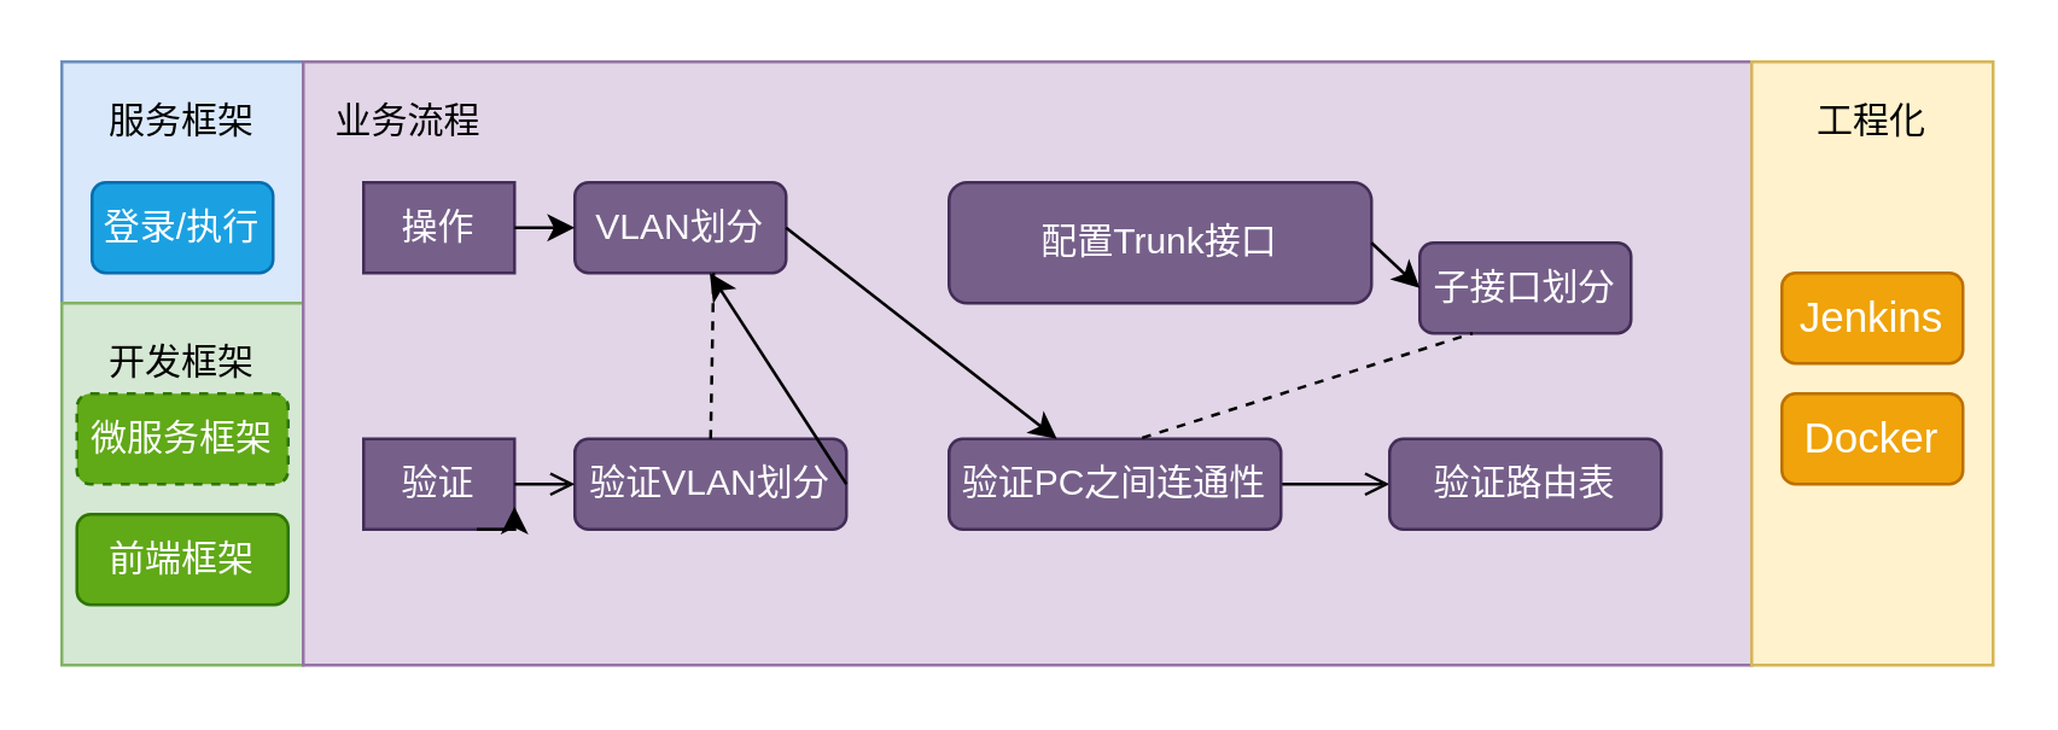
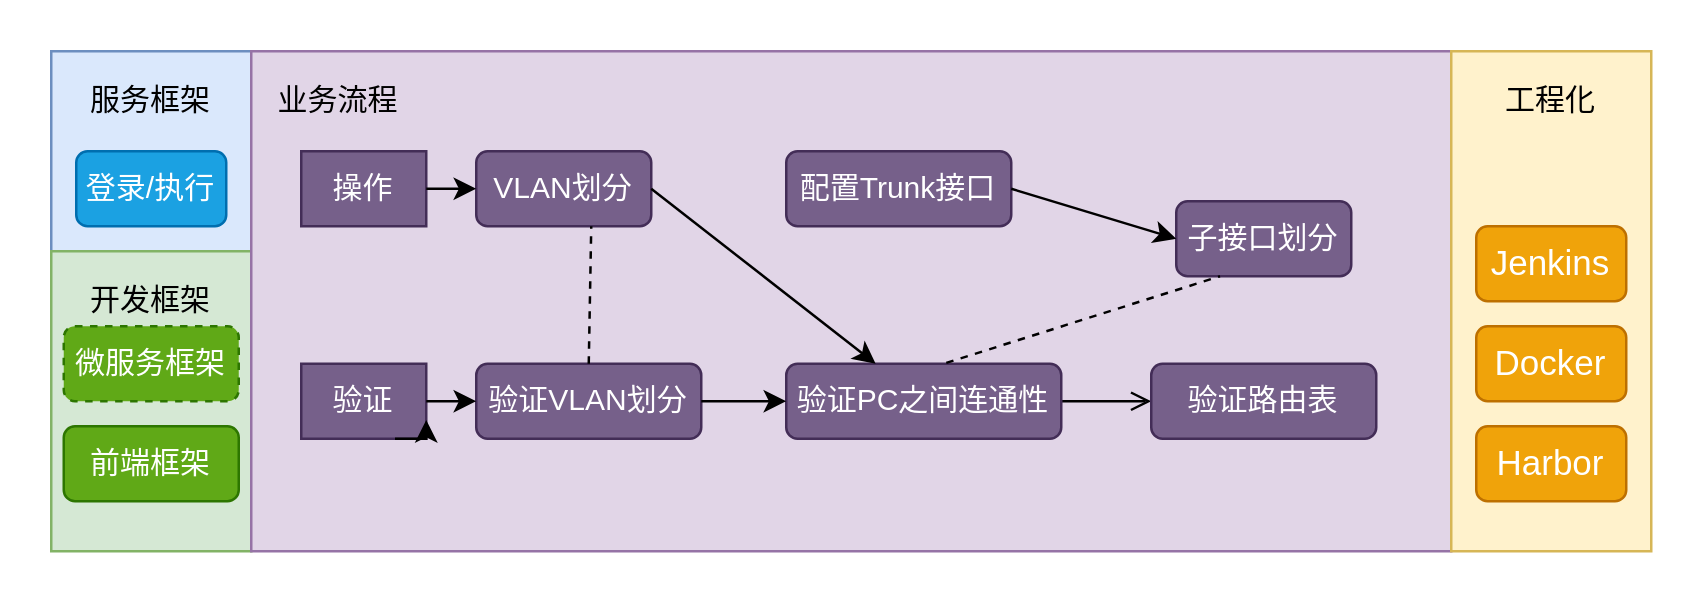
  <mxCell id="0" />
  <mxCell id="1" parent="0" />
  <mxCell id="2" value="" style="rounded=0;whiteSpace=wrap;html=1;fillColor=#dae8fc;strokeColor=#6c8ebf;" vertex="1" parent="1"><mxGeometry x="20" y="20" width="80" height="80" as="geometry" /></mxCell>
  <mxCell id="3" value="" style="rounded=0;whiteSpace=wrap;html=1;fillColor=#d5e8d4;strokeColor=#82b366;" vertex="1" parent="1"><mxGeometry x="20" y="100" width="80" height="120" as="geometry" /></mxCell>
  <mxCell id="4" value="服务框架" style="text;html=1;strokeColor=none;fillColor=none;align=center;verticalAlign=middle;whiteSpace=wrap;rounded=0;" vertex="1" parent="1"><mxGeometry x="30" y="30" width="60" height="20" as="geometry" /></mxCell>
  <mxCell id="5" value="登录/执行" style="rounded=1;whiteSpace=wrap;html=1;fillColor=#1ba1e2;strokeColor=#006EAF;fontColor=#ffffff;" vertex="1" parent="1"><mxGeometry x="30" y="60" width="60" height="30" as="geometry" /></mxCell>
  <mxCell id="6" value="开发框架" style="text;html=1;strokeColor=none;fillColor=none;align=center;verticalAlign=middle;whiteSpace=wrap;rounded=0;" vertex="1" parent="1"><mxGeometry x="35" y="110" width="50" height="20" as="geometry" /></mxCell>
  <mxCell id="7" value="微服务框架" style="rounded=1;whiteSpace=wrap;html=1;fillColor=#60a917;strokeColor=#2D7600;fontColor=#ffffff;dashed=1;" vertex="1" parent="1"><mxGeometry x="25" y="130" width="70" height="30" as="geometry" /></mxCell>
  <mxCell id="8" value="前端框架" style="rounded=1;whiteSpace=wrap;html=1;fillColor=#60a917;strokeColor=#2D7600;fontColor=#ffffff;" vertex="1" parent="1"><mxGeometry x="25" y="170" width="70" height="30" as="geometry" /></mxCell>
  <mxCell id="9" value="" style="rounded=0;whiteSpace=wrap;html=1;fillColor=#e1d5e7;strokeColor=#9673a6;" vertex="1" parent="1"><mxGeometry x="100" y="20" width="480" height="200" as="geometry" /></mxCell>
  <mxCell id="10" value="业务流程" style="text;html=1;strokeColor=none;fillColor=none;align=center;verticalAlign=middle;whiteSpace=wrap;rounded=0;" vertex="1" parent="1"><mxGeometry x="110" y="30" width="50" height="20" as="geometry" /></mxCell>
  <mxCell id="11" value="VLAN划分" style="rounded=1;whiteSpace=wrap;html=1;fillColor=#76608a;strokeColor=#432D57;fontColor=#ffffff;" vertex="1" parent="1"><mxGeometry x="190" y="60" width="70" height="30" as="geometry" /></mxCell>
  <mxCell id="12" value="操作" style="rounded=0;whiteSpace=wrap;html=1;fillColor=#76608a;strokeColor=#432D57;fontColor=#ffffff;" vertex="1" parent="1"><mxGeometry x="120" y="60" width="50" height="30" as="geometry" /></mxCell>
  <mxCell id="13" value="验证" style="rounded=0;whiteSpace=wrap;html=1;fillColor=#76608a;strokeColor=#432D57;fontColor=#ffffff;" vertex="1" parent="1"><mxGeometry x="120" y="145" width="50" height="30" as="geometry" /></mxCell>
  <mxCell id="14" style="edgeStyle=orthogonalEdgeStyle;rounded=0;orthogonalLoop=1;jettySize=auto;html=1;exitX=0.75;exitY=1;exitDx=0;exitDy=0;entryX=1;entryY=0.75;entryDx=0;entryDy=0;" edge="1" parent="1" source="13" target="13"><mxGeometry relative="1" as="geometry" /></mxCell>
- <mxCell id="15" value="配置Trunk接口" style="rounded=1;whiteSpace=wrap;html=1;fillColor=#76608a;strokeColor=#432D57;fontColor=#ffffff;" vertex="1" parent="1"><mxGeometry x="314" y="60" width="140" height="40" as="geometry" /></mxCell>
+ <mxCell id="15" value="配置Trunk接口" style="rounded=1;whiteSpace=wrap;html=1;fillColor=#76608a;strokeColor=#432D57;fontColor=#ffffff;" vertex="1" parent="1"><mxGeometry x="314" y="60" width="90" height="30" as="geometry" /></mxCell>
  <mxCell id="16" value="子接口划分" style="rounded=1;whiteSpace=wrap;html=1;fillColor=#76608a;strokeColor=#432D57;fontColor=#ffffff;" vertex="1" parent="1"><mxGeometry x="470" y="80" width="70" height="30" as="geometry" /></mxCell>
  <mxCell id="17" value="验证VLAN划分" style="rounded=1;whiteSpace=wrap;html=1;fillColor=#76608a;strokeColor=#432D57;fontColor=#ffffff;" vertex="1" parent="1"><mxGeometry x="190" y="145" width="90" height="30" as="geometry" /></mxCell>
  <mxCell id="18" value="" style="edgeStyle=orthogonalEdgeStyle;rounded=0;orthogonalLoop=1;jettySize=auto;html=1;endArrow=open;" edge="1" parent="1" source="19" target="20"><mxGeometry relative="1" as="geometry" /></mxCell>
  <mxCell id="19" value="验证PC之间连通性" style="rounded=1;whiteSpace=wrap;html=1;fillColor=#76608a;strokeColor=#432D57;fontColor=#ffffff;" vertex="1" parent="1"><mxGeometry x="314" y="145" width="110" height="30" as="geometry" /></mxCell>
  <mxCell id="20" value="验证路由表" style="rounded=1;whiteSpace=wrap;html=1;fillColor=#76608a;strokeColor=#432D57;fontColor=#ffffff;" vertex="1" parent="1"><mxGeometry x="460" y="145" width="90" height="30" as="geometry" /></mxCell>
  <mxCell id="21" value="" style="endArrow=classic;html=1;exitX=1;exitY=0.5;exitDx=0;exitDy=0;" edge="1" parent="1" source="12"><mxGeometry width="50" height="50" relative="1" as="geometry"><mxPoint x="280" y="200" as="sourcePoint" /><mxPoint x="190" y="75" as="targetPoint" /></mxGeometry></mxCell>
- <mxCell id="22" value="" style="endArrow=open;html=1;entryX=0;entryY=0.5;entryDx=0;entryDy=0;exitX=1;exitY=0.5;exitDx=0;exitDy=0;" edge="1" parent="1" source="13" target="17"><mxGeometry width="50" height="50" relative="1" as="geometry"><mxPoint x="180" y="160" as="sourcePoint" /><mxPoint x="330" y="150" as="targetPoint" /></mxGeometry></mxCell>
+ <mxCell id="22" value="" style="endArrow=classic;html=1;entryX=0;entryY=0.5;entryDx=0;entryDy=0;exitX=1;exitY=0.5;exitDx=0;exitDy=0;" edge="1" parent="1" source="13" target="17"><mxGeometry width="50" height="50" relative="1" as="geometry"><mxPoint x="180" y="160" as="sourcePoint" /><mxPoint x="330" y="150" as="targetPoint" /></mxGeometry></mxCell>
  <mxCell id="23" value="" style="endArrow=classic;html=1;exitX=1;exitY=0.5;exitDx=0;exitDy=0;" edge="1" parent="1" source="11" target="19"><mxGeometry width="50" height="50" relative="1" as="geometry"><mxPoint x="280" y="200" as="sourcePoint" /><mxPoint x="330" y="150" as="targetPoint" /></mxGeometry></mxCell>
  <mxCell id="24" value="" style="endArrow=classic;html=1;exitX=1;exitY=0.5;exitDx=0;exitDy=0;entryX=0;entryY=0.5;entryDx=0;entryDy=0;" edge="1" parent="1" source="15" target="16"><mxGeometry width="50" height="50" relative="1" as="geometry"><mxPoint x="270" y="85" as="sourcePoint" /><mxPoint x="324" y="85" as="targetPoint" /></mxGeometry></mxCell>
- <mxCell id="25" value="" style="endArrow=classic;html=1;exitX=1;exitY=0.5;exitDx=0;exitDy=0;" edge="1" parent="1" source="17" target="11"><mxGeometry width="50" height="50" relative="1" as="geometry"><mxPoint x="280" y="95" as="sourcePoint" /><mxPoint x="334" y="95" as="targetPoint" /></mxGeometry></mxCell>
+ <mxCell id="25" value="" style="endArrow=classic;html=1;exitX=1;exitY=0.5;exitDx=0;exitDy=0;entryX=0;entryY=0.5;entryDx=0;entryDy=0;" edge="1" parent="1" source="17" target="19"><mxGeometry width="50" height="50" relative="1" as="geometry"><mxPoint x="280" y="95" as="sourcePoint" /><mxPoint x="334" y="95" as="targetPoint" /></mxGeometry></mxCell>
  <mxCell id="26" value="" style="endArrow=none;dashed=1;html=1;exitX=0.5;exitY=0;exitDx=0;exitDy=0;" edge="1" parent="1" source="17"><mxGeometry width="50" height="50" relative="1" as="geometry"><mxPoint x="280" y="200" as="sourcePoint" /><mxPoint x="236" y="90" as="targetPoint" /></mxGeometry></mxCell>
  <mxCell id="27" value="" style="endArrow=none;dashed=1;html=1;exitX=0.582;exitY=-0.011;exitDx=0;exitDy=0;exitPerimeter=0;entryX=0.25;entryY=1;entryDx=0;entryDy=0;" edge="1" parent="1" source="19" target="16"><mxGeometry width="50" height="50" relative="1" as="geometry"><mxPoint x="280" y="200" as="sourcePoint" /><mxPoint x="330" y="150" as="targetPoint" /></mxGeometry></mxCell>
  <mxCell id="28" value="" style="rounded=0;whiteSpace=wrap;html=1;fillColor=#fff2cc;strokeColor=#d6b656;" vertex="1" parent="1"><mxGeometry x="580" y="20" width="80" height="200" as="geometry" /></mxCell>
  <mxCell id="29" value="工程化" style="text;html=1;strokeColor=none;fillColor=none;align=center;verticalAlign=middle;whiteSpace=wrap;rounded=0;" vertex="1" parent="1"><mxGeometry x="600" y="30" width="40" height="20" as="geometry" /></mxCell>
  <mxCell id="30" value="&lt;span lang=&quot;EN-US&quot; style=&quot;font-size: 10.5pt ; line-height: 150%&quot;&gt;Jenkins&lt;/span&gt;" style="rounded=1;whiteSpace=wrap;html=1;fillColor=#f0a30a;strokeColor=#BD7000;fontColor=#ffffff;" vertex="1" parent="1"><mxGeometry x="590" y="90" width="60" height="30" as="geometry" /></mxCell>
+ <mxCell id="31" value="&lt;span lang=&quot;EN-US&quot; style=&quot;font-size: 10.5pt ; line-height: 150%&quot;&gt;Harbor&lt;/span&gt;" style="rounded=1;whiteSpace=wrap;html=1;fillColor=#f0a30a;strokeColor=#BD7000;fontColor=#ffffff;" vertex="1" parent="1"><mxGeometry x="590" y="170" width="60" height="30" as="geometry" /></mxCell>
  <mxCell id="32" value="&lt;span lang=&quot;EN-US&quot; style=&quot;font-size: 10.5pt ; line-height: 150%&quot;&gt;Docker&lt;/span&gt;" style="rounded=1;whiteSpace=wrap;html=1;fillColor=#f0a30a;strokeColor=#BD7000;fontColor=#ffffff;" vertex="1" parent="1"><mxGeometry x="590" y="130" width="60" height="30" as="geometry" /></mxCell>
